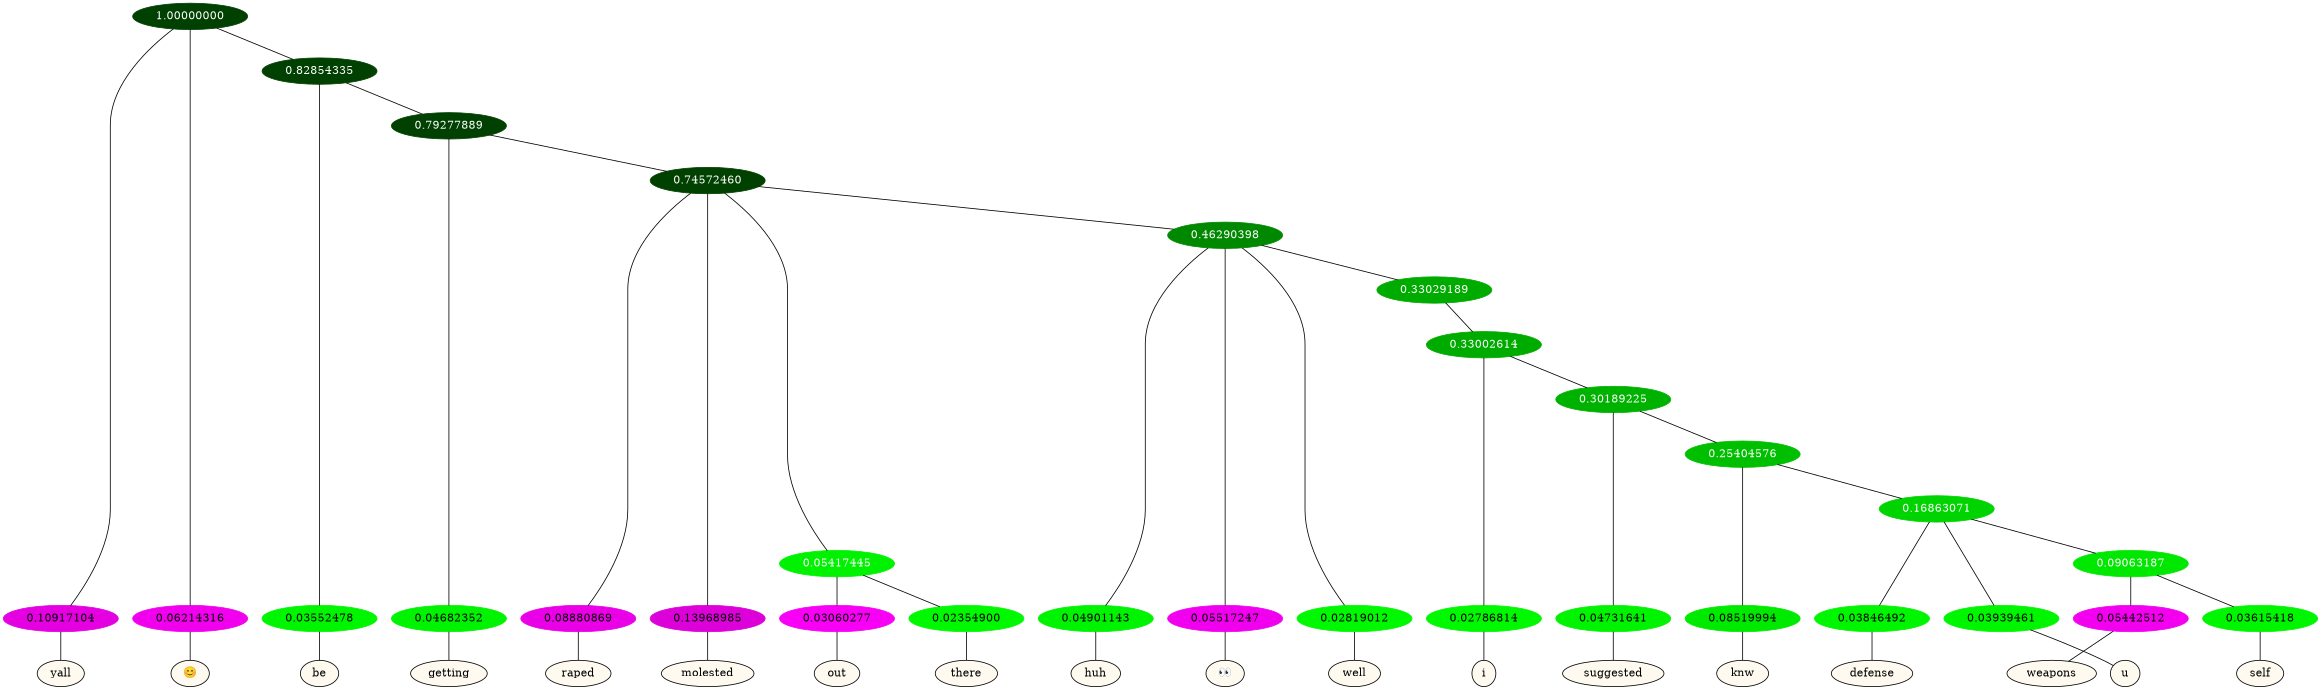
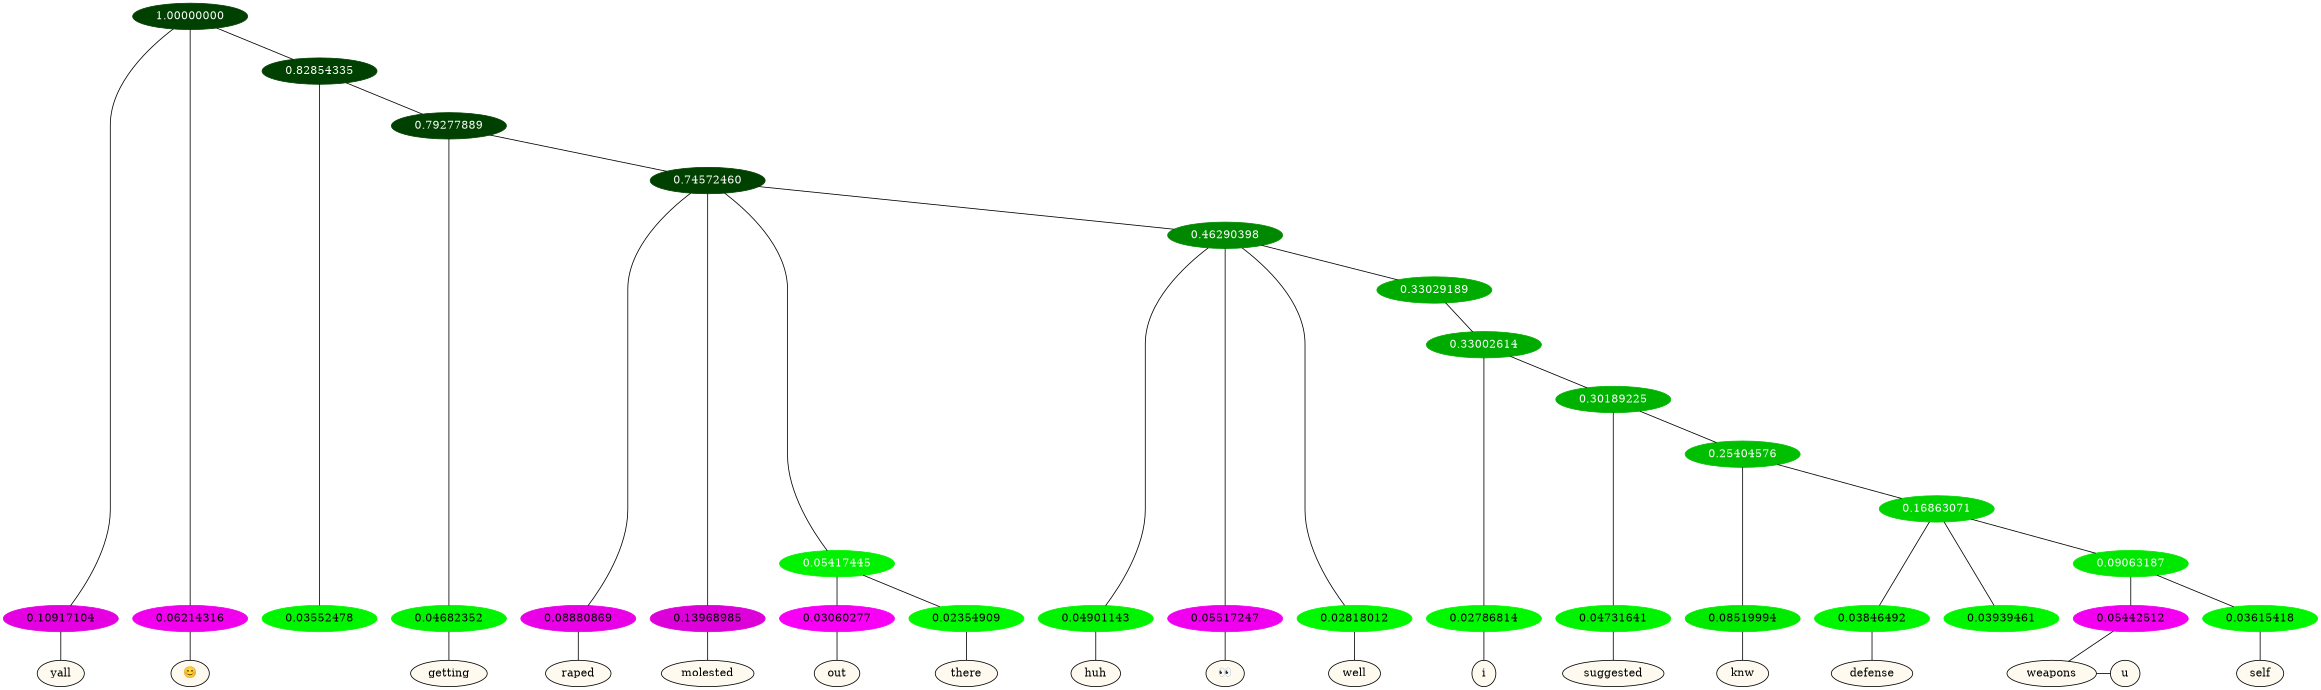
  graph {
    node [color=black format=png nodesep=0.001 ordering=out overlap_scaling=0.01 ranksep=0.001 style=filled]
    n1 [fillcolor=floralwhite height=0.15 label=yall style="filled,solid" width=0.15]
-   n2 [fillcolor=floralwhite height=0.15 label=be style="filled,solid" width=0.15]
    n3 [fillcolor=floralwhite height=0.15 label=getting style="filled,solid" width=0.15]
    n4 [fillcolor=floralwhite height=0.15 label=raped style="filled,solid" width=0.15]
    n5 [fillcolor=floralwhite height=0.15 label=molested style="filled,solid" width=0.15]
    n6 [fillcolor=floralwhite height=0.15 label=out style="filled,solid" width=0.15]
    n7 [fillcolor=floralwhite height=0.15 label=there style="filled,solid" width=0.15]
    n8 [fillcolor=floralwhite height=0.15 label=huh style="filled,solid" width=0.15]
    n9 [fillcolor=floralwhite height=0.15 label="👀" style="filled,solid" width=0.15]
    n10 [fillcolor=floralwhite height=0.15 label=well style="filled,solid" width=0.15]
    n11 [fillcolor=floralwhite height=0.15 label=i style="filled,solid" width=0.15]
    n12 [fillcolor=floralwhite height=0.15 label=suggested style="filled,solid" width=0.15]
    n13 [fillcolor=floralwhite height=0.15 label=weapons style="filled,solid" width=0.15]
    n14 [fillcolor=floralwhite height=0.15 label=self style="filled,solid" width=0.15]
    n15 [fillcolor=floralwhite height=0.15 label=defense style="filled,solid" width=0.15]
    n16 [fillcolor=floralwhite height=0.15 label=u style="filled,solid" width=0.15]
    n17 [fillcolor=floralwhite height=0.15 label=knw style="filled,solid" width=0.15]
    n18 [fillcolor=floralwhite height=0.15 label="😊" style="filled,solid" width=0.15]
    n19 [color="0.835 1.000 0.891" fontcolor=black height=0.15 label=0.10917104 width=0.15]
    n20 [color="0.334 1.000 0.964" fontcolor=black height=0.15 label=0.03552478 width=0.15]
    n21 [color="0.334 1.000 0.953" fontcolor=black height=0.15 label=0.04682352 width=0.15]
    n22 [color="0.835 1.000 0.911" fontcolor=black height=0.15 label=0.08880869 width=0.15]
    n23 [color="0.835 1.000 0.860" fontcolor=black height=0.15 label=0.13968985 width=0.15]
    n24 [color="0.835 1.000 0.969" fontcolor=black height=0.15 label=0.03060277 width=0.15]
-   n25 [color="0.334 1.000 0.976" fontcolor=black height=0.15 label=0.02354900 width=0.15]
+   n25 [color="0.334 1.000 0.976" fontcolor=black height=0.15 label=0.02354909 width=0.15]
    n26 [color="0.334 1.000 0.951" fontcolor=black height=0.15 label=0.04901143 width=0.15]
    n27 [color="0.835 1.000 0.945" fontcolor=black height=0.15 label=0.05517247 width=0.15]
-   n28 [color="0.334 1.000 0.972" fontcolor=black height=0.15 label=0.02819012 width=0.15]
+   n28 [color="0.334 1.000 0.972" fontcolor=black height=0.15 label=0.02818012 width=0.15]
    n29 [color="0.334 1.000 0.972" fontcolor=black height=0.15 label=0.02786814 width=0.15]
    n30 [color="0.334 1.000 0.952" fontcolor=black height=0.15 label=0.04731641 width=0.15]
    n31 [color="0.835 1.000 0.946" fontcolor=black height=0.15 label=0.05442512 width=0.15]
    n32 [color="0.334 1.000 0.964" fontcolor=black height=0.15 label=0.03615418 width=0.15]
    n33 [color="0.334 1.000 0.962" fontcolor=black height=0.15 label=0.03846492 width=0.15]
    n34 [color="0.334 1.000 0.961" fontcolor=black height=0.15 label=0.03939461 width=0.15]
    n35 [color="0.334 1.000 0.915" fontcolor=black height=0.15 label=0.08519994 width=0.15]
    n36 [color="0.835 1.000 0.938" fontcolor=black height=0.15 label=0.06214316 width=0.15]
    n37 [color="0.334 1.000 0.250" fontcolor=grey99 height=0.15 label=1.00000000 width=0.15]
    n38 [color="0.334 1.000 0.250" fontcolor=grey99 height=0.15 label=0.82854335 width=0.15]
    n39 [color="0.334 1.000 0.250" fontcolor=grey99 height=0.15 label=0.79277889 width=0.15]
    n40 [color="0.334 1.000 0.254" fontcolor=grey99 height=0.15 label=0.74572460 width=0.15]
    n41 [color="0.334 1.000 0.946" fontcolor=grey99 height=0.15 label=0.05417445 width=0.15]
    n42 [color="0.334 1.000 0.537" fontcolor=grey99 height=0.15 label=0.46290398 width=0.15]
    n43 [color="0.334 1.000 0.670" fontcolor=grey99 height=0.15 label=0.33029189 width=0.15]
    n44 [color="0.334 1.000 0.670" fontcolor=grey99 height=0.15 label=0.33002614 width=0.15]
    n45 [color="0.334 1.000 0.698" fontcolor=grey99 height=0.15 label=0.30189225 width=0.15]
    n46 [color="0.334 1.000 0.746" fontcolor=grey99 height=0.15 label=0.25404576 width=0.15]
    n47 [color="0.334 1.000 0.831" fontcolor=grey99 height=0.15 label=0.16863071 width=0.15]
    n48 [color="0.334 1.000 0.909" fontcolor=grey99 height=0.15 label=0.09063187 width=0.15]
    subgraph sub_1 {
      rank=same
      n1
-     n2
      n3
      n4
      n5
      n6
      n7
      n8
      n9
      n10
      n11
      n12
      n13
      n14
      n15
      n16
      n17
      n18
    }
    subgraph sub_2 {
      rank=same
      n19
      n20
      n21
      n22
      n23
      n24
      n25
      n26
      n27
      n28
      n29
      n30
      n31
      n32
      n33
      n34
      n35
      n36
    }
    n19 -- n1
-   n20 -- n2
    n21 -- n3
    n22 -- n4
    n23 -- n5
    n24 -- n6
    n25 -- n7
    n26 -- n8
    n27 -- n9
    n28 -- n10
    n29 -- n11
    n30 -- n12
    n31 -- n13
    n32 -- n14
    n33 -- n15
-   n34 -- n16
+   n13 -- n16
    n35 -- n17
    n36 -- n18
    n37 -- n19
    n37 -- n36
    n37 -- n38
    n38 -- n20
    n38 -- n39
    n39 -- n21
    n39 -- n40
    n40 -- n22
    n40 -- n23
    n40 -- n41
    n40 -- n42
    n41 -- n24
    n41 -- n25
    n42 -- n26
    n42 -- n27
    n42 -- n28
    n42 -- n43
    n43 -- n44
    n44 -- n29
    n44 -- n45
    n45 -- n30
    n45 -- n46
    n46 -- n35
    n46 -- n47
    n47 -- n33
    n47 -- n34
    n47 -- n48
    n48 -- n31
    n48 -- n32
  }
